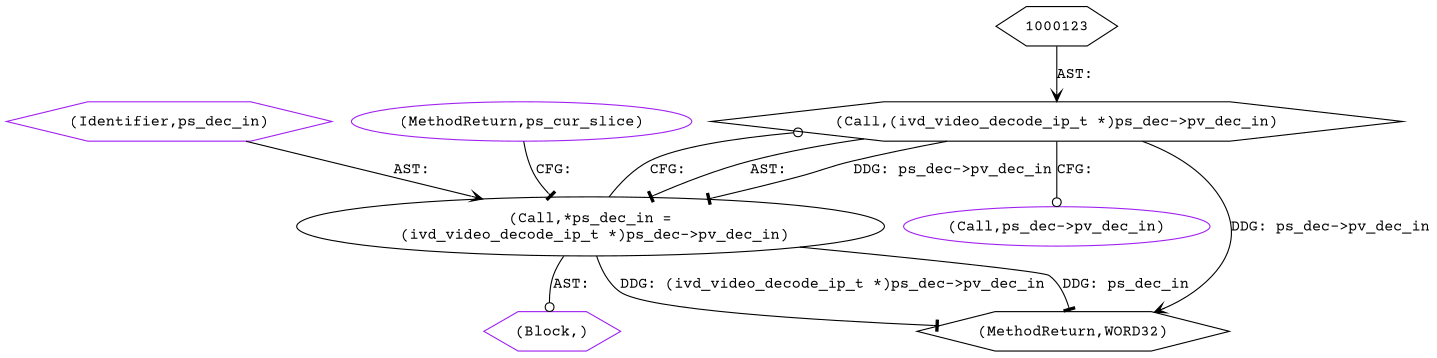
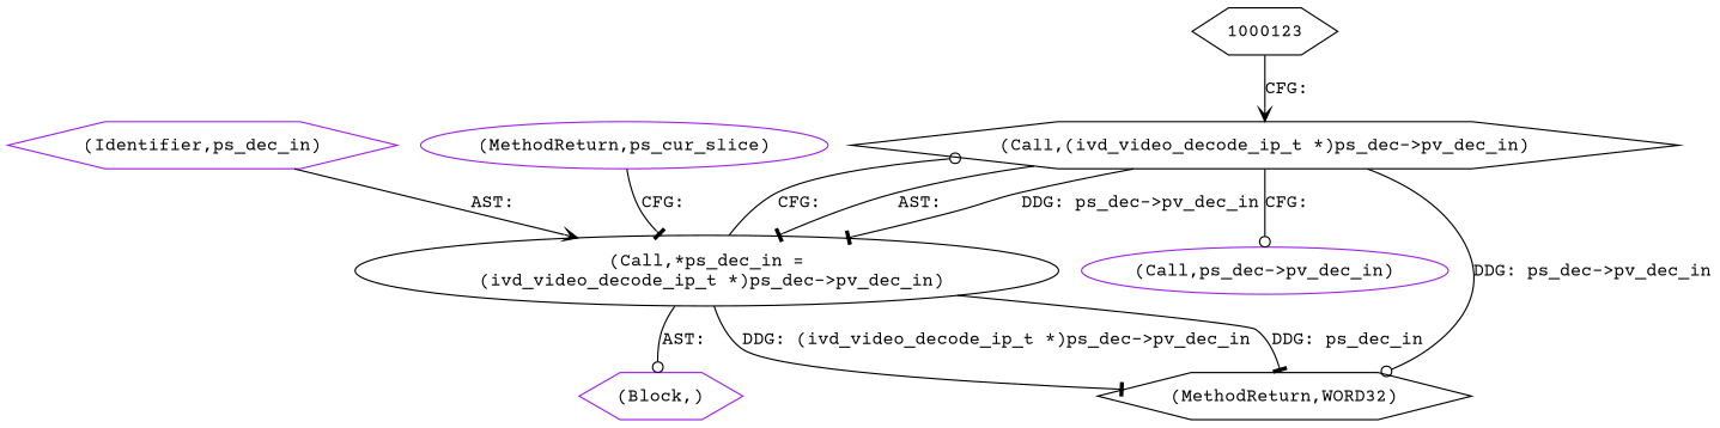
  digraph {
    fontname="Courier Prime"
    node [color=black fontname="Courier Prime" shape=hexagon]
    edge [arrowhead=tee fontname="Courier Prime"]
    n1 [label="(Call,(ivd_video_decode_ip_t *)ps_dec->pv_dec_in)"]
    n2 [label="(Call,*ps_dec_in =\n (ivd_video_decode_ip_t *)ps_dec->pv_dec_in)" shape=ellipse]
    n3 [color=purple label="(Call,ps_dec->pv_dec_in)" shape=ellipse]
    n4 [label="(MethodReturn,WORD32)"]
    n5 [color=purple label="(Block,)"]
    n6 [color=purple label="(Identifier,ps_dec_in)"]
    n7 [color=purple label="(MethodReturn,ps_cur_slice)" shape=ellipse]
    1000123
    n1 -> n2 [label="AST: "]
    n1 -> n2 [label="DDG: ps_dec->pv_dec_in"]
    n1 -> n3 [arrowhead=odot label="CFG: "]
-   n1 -> n4 [arrowhead=vee label="DDG: ps_dec->pv_dec_in"]
+   n1 -> n4 [arrowhead=odot label="DDG: ps_dec->pv_dec_in"]
    n2 -> n1 [arrowhead=odot label="CFG: "]
    n2 -> n4 [label="DDG: ps_dec_in"]
    n2 -> n4 [label="DDG: (ivd_video_decode_ip_t *)ps_dec->pv_dec_in"]
    n2 -> n5 [arrowhead=odot label="AST: "]
    n6 -> n2 [arrowhead=vee label="AST: "]
    n7 -> n2 [label="CFG: "]
-   1000123 -> n1 [arrowhead=vee label="AST: "]
+   1000123 -> n1 [arrowhead=vee label="CFG: "]
  }
